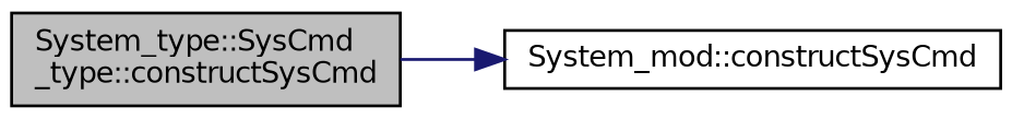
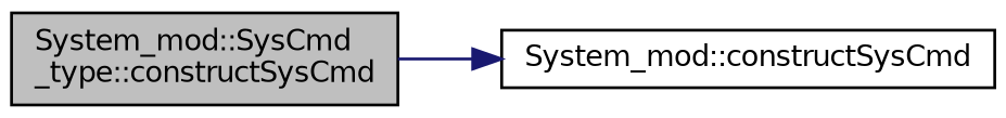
  digraph {
    rankdir=LR
    node [color=black fontname=Helvetica fontsize=10 shape=record style=filled]
-   n1 [fillcolor=grey75 fontcolor=black height=0.2 label="System_type::SysCmd\l_type::constructSysCmd" width=0.4]
+   n1 [fillcolor=grey75 fontcolor=black height=0.2 label="System_mod::SysCmd\l_type::constructSysCmd" width=0.4]
    n2 [fillcolor=white height=0.2 label="System_mod::constructSysCmd" width=0.4]
    n1 -> n2 [color=midnightblue fontname=Helvetica fontsize=10 labelfontname=Helvetica labelfontsize=10 style=solid]
  }
